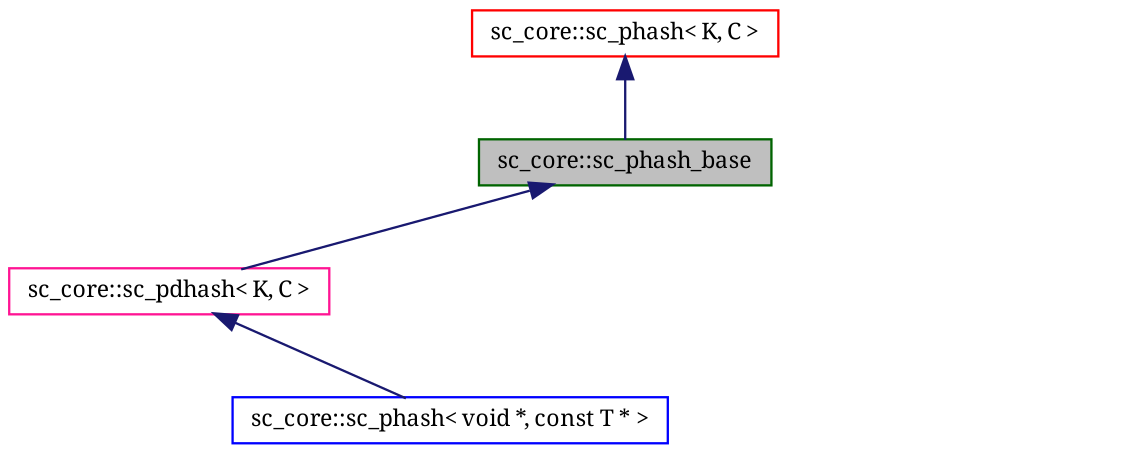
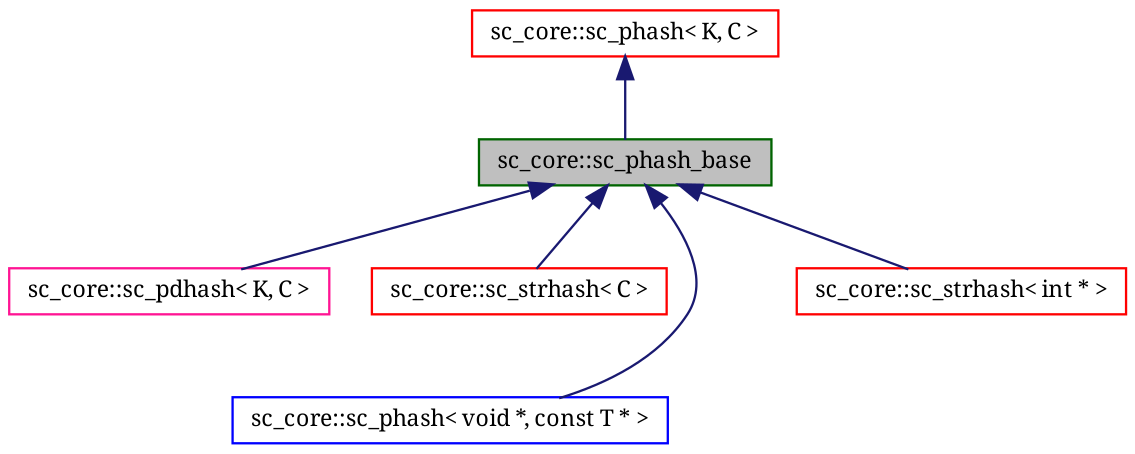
  digraph {
    fontname="Noto Serif"
    rankdir=TB
    node [color=red fillcolor=white fontname="Noto Serif" fontsize=10 shape=record style=filled]
    edge [color=midnightblue dir=back fontname="Noto Serif" fontsize=10 labelfontname=FreeSans labelfontsize=10 style=solid]
    n1 [color=darkgreen fillcolor=grey75 fontcolor=black height=0.2 label="sc_core::sc_phash_base" width=0.4]
    n2 [color=deeppink height=0.2 label="sc_core::sc_pdhash\< K, C \>" width=0.4]
+   n3 [height=0.2 label="sc_core::sc_strhash\< C \>" width=0.4]
    n4 [color=blue height=0.2 label="sc_core::sc_phash\< void *, const T * \>" width=0.4]
+   n5 [height=0.2 label="sc_core::sc_strhash\< int * \>" width=0.4]
    n6 [height=0.2 label="sc_core::sc_phash\< K, C \>" width=0.4]
    n1 -> n2
-   n2 -> n4
+   n1 -> n3
+   n1 -> n4
+   n1 -> n5
    n6 -> n1
  }
